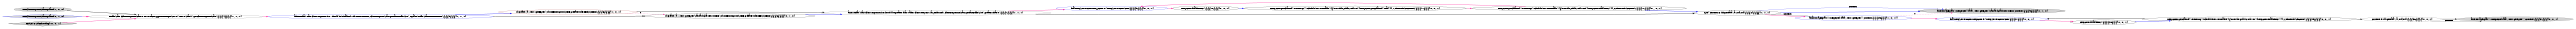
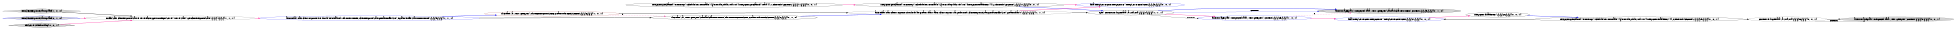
  digraph {
    rankdir=LR
    node [color=black fillcolor=white shape=ellipse style=filled]
    edge [color=deeppink style=bold]
    n1 [color=blue label="final NettyServerCnxn nettyCnxn = ((NettyServerCnxn)cnxn)@@@9@@@['0', '0', '1']"]
-   n2 [label="nettyCnxn.disableRecv()@@@10@@@['0', '0', '1']"]
    n3 [label="nettyCnxn.getChannel().eventLoop().schedule(new Runnable(){@Override public void run(){nettyCnxn.getChannel().read()}},1,TimeUnit.SECONDS)@@@11@@@['0', '0', '1']"]
-   n4 [color=gray40 fillcolor=lightgray label="testClientResponseStatsUpdate['1', '0', '0']"]
+   n4 [color=gray40 fillcolor=lightgray label="testClientResponseStatsUpdate['1', '0', '0']" shape=diamond]
    n5 [color=gray40 label="BufferStats clientResponseStats = serverFactory.getZooKeeperServer().serverStats().getClientResponseStats()@@@4@@@['1', '1', '1']"]
    n6 [color=blue label="assertThat(\"Last client response size should be initialized with INIT_VALUE\",clientResponseStats.getLastBufferSize(),equalTo(BufferStats.INIT_VALUE))@@@5@@@['1', '1', '1']"]
    n7 [label="nettyCnxn.getChannel().eventLoop().schedule(new Runnable(){@Override public void run(){nettyCnxn.enableRecv()}},2,TimeUnit.SECONDS)@@@17@@@['0', '0', '1']"]
    n8 [label="byte(( contents = zk.getData(\"/a\",null,null)@@@24@@@['1', '1', '1']"]
    n9 [label="nettyCnxn.disableRecv()@@@28@@@['0', '0', '1']"]
    n10 [label="nettyCnxn.getChannel().eventLoop().schedule(new Runnable(){@Override public void run(){nettyCnxn.enableRecv()}},2,TimeUnit.SECONDS)@@@29@@@['0', '0', '1']"]
    n11 [color=gray40 label="contents = zk.getData(\"/a\",null,null)@@@36@@@['0', '0', '1']"]
    n12 [color=blue label="final NettyServerCnxn nettyCnxn = ((NettyServerCnxn)cnxn)@@@27@@@['0', '0', '1']"]
    n13 [fillcolor=lightgray label="assertArrayEquals(\"unexpected data\",\"test\".getBytes(StandardCharsets.UTF_8),contents)@@@9@@@['0', '1', '0']"]
    n14 [color=blue label="assertArrayEquals(\"unexpected data\",\"test\".getBytes(),contents)@@@25@@@['1', '0', '1']"]
    n15 [color=blue fillcolor=lightgray label="testClientResponseStatsUpdate['0', '1', '0']" shape=diamond]
    n16 [color=gray40 fillcolor=lightgray label="assertArrayEquals(\"unexpected data\",\"test\".getBytes(),contents)@@@37@@@['0', '0', '1']"]
    n17 [color=brown label="zk.create(\"/a\",\"test\".getBytes(),Ids.OPEN_ACL_UNSAFE,CreateMode.PERSISTENT)@@@6@@@['1', '0', '1']"]
    n18 [label="zk.create(\"/a\",\"test\".getBytes(StandardCharsets.UTF_8),Ids.OPEN_ACL_UNSAFE,CreateMode.PERSISTENT)@@@6@@@['0', '1', '0']"]
    n19 [color=gray40 label="assertThat(\"Last client response size should be greater than 0 after client request was performed\",clientResponseStats.getLastBufferSize(),greaterThan(0))@@@7@@@['1', '1', '1']"]
    n20 [fillcolor=lightgray label="testServerSideThrottling['0', '0', '1']" shape=diamond]
-   n1 -> n2
-   n2 -> n3 [color=blue]
    n3 -> n7
    n4 -> n5 [color=black]
    n5 -> n6
    n6 -> n17 [color=blue]
    n6 -> n18 [color=black]
    n7 -> n1
    n7 -> n8 [color=blue]
    n8 -> n13 [color=blue label=contents style=solid]
    n8 -> n13 [color=blue]
    n8 -> n14 [color=black label=contents style=solid]
    n8 -> n14
    n9 -> n10 [color=blue]
    n10 -> n11 [color=black]
    n10 -> n12 [color=black]
    n11 -> n16 [color=black]
    n11 -> n16 [color=black label=contents style=solid]
    n12 -> n9
    n14 -> n12
    n14 -> n13 [label=0 style=dashed]
    n15 -> n5
    n17 -> n18 [label=0 style=dashed]
    n17 -> n19 [color=black]
    n18 -> n19 [color=blue]
    n19 -> n1
    n19 -> n8 [color=black]
    n20 -> n5
  }
